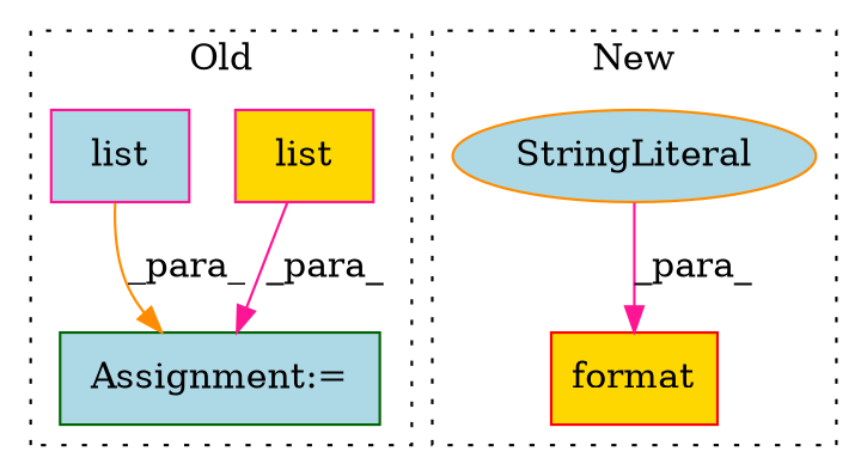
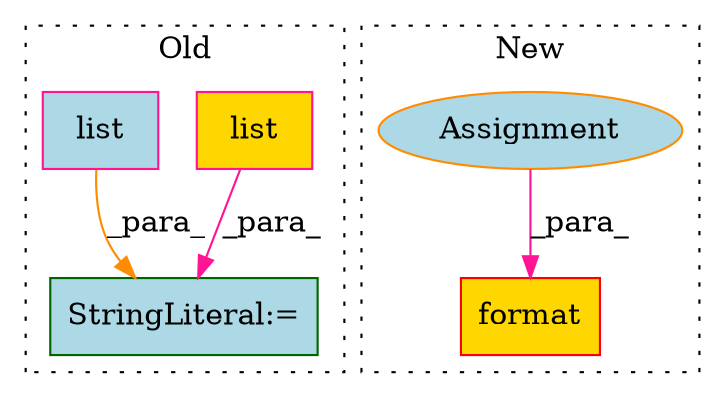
  digraph {
    node [a=32 color=deeppink fillcolor=lightblue l="5,1" shape=box style=filled]
    edge [color=deeppink style=solid]
    n1 [fillcolor=gold label=list s="3742,3756"]
-   n2 [a=7 color=darkgreen l=1 label="Assignment:=" s=3655]
+   n2 [a=7 color=darkgreen l=1 label="StringLiteral:=" s=3655]
    n3 [label=list s="3777,3791"]
    n4 [color=red fillcolor=gold l="7,1" label=format s="3997,4079"]
-   n5 [a=45 color=darkorange l=366 label=StringLiteral s=3630 shape=ellipse]
+   n5 [a=45 color=darkorange l=366 label=Assignment s=3630 shape=ellipse]
    subgraph cluster_1 {
      label=Old
      style=dotted
      n1
      n2
      n3
    }
    subgraph cluster_2 {
      label=New
      style=dotted
      n4
      n5
    }
    n1 -> n2 [label=_para_]
    n3 -> n2 [color=darkorange label=_para_]
    n5 -> n4 [label=_para_]
  }
